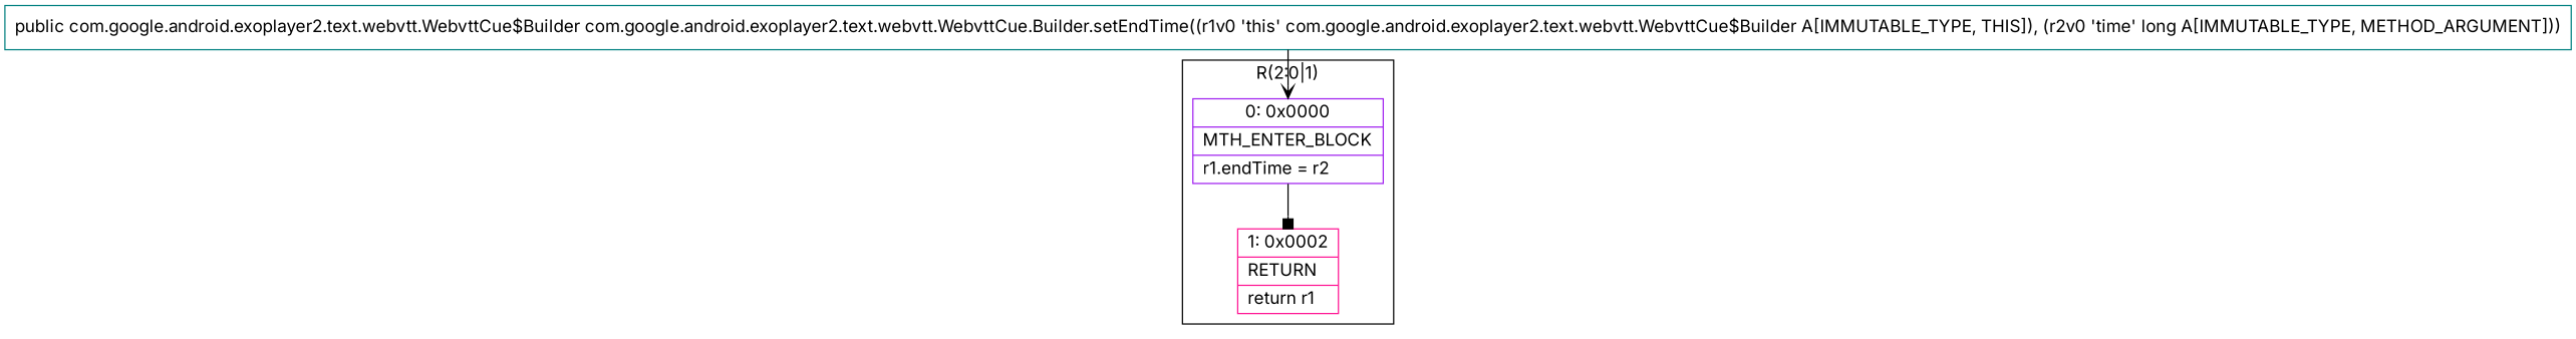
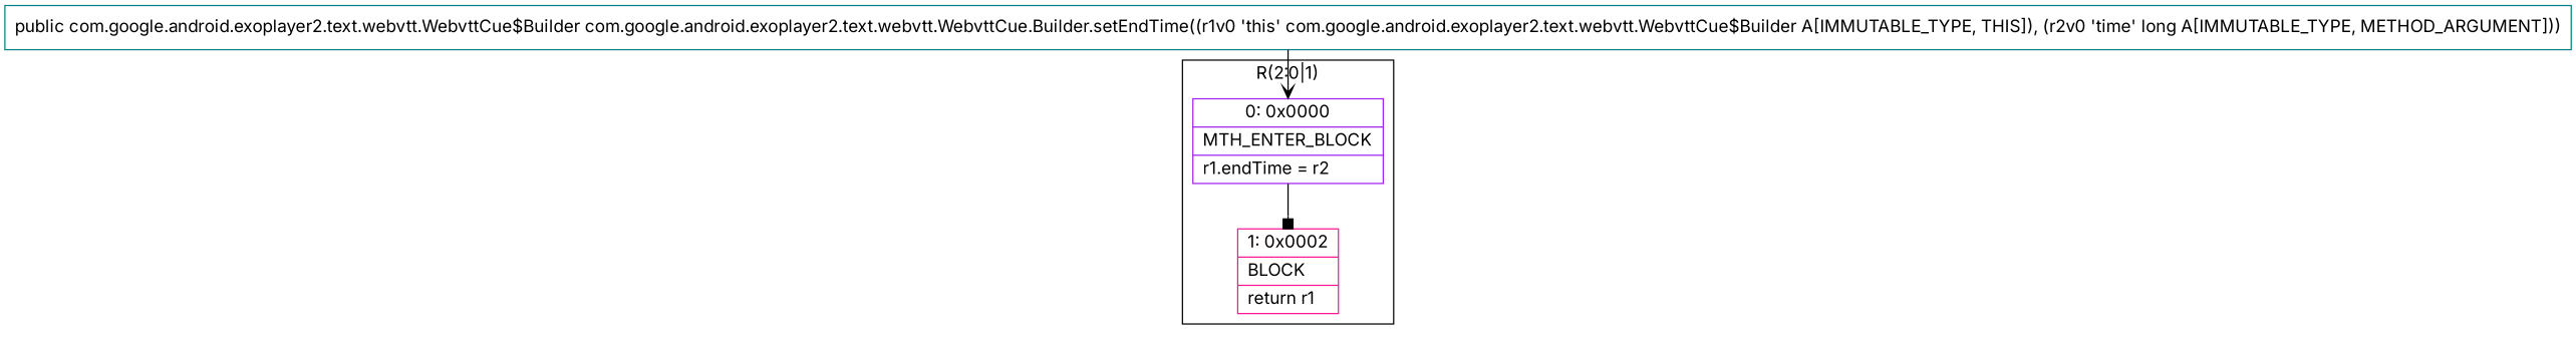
  digraph {
    fontname=Inter
    node [shape=record fontname=Inter]
    edge [fontname=Inter]
    n1 [color=purple label="{0\:\ 0x0000|MTH_ENTER_BLOCK\l|r1.endTime = r2\l}"]
-   n2 [color=deeppink label="{1\:\ 0x0002|RETURN\l|return r1\l}"]
+   n2 [color=deeppink label="{1\:\ 0x0002|BLOCK\l|return r1\l}"]
    n3 [label="{public com.google.android.exoplayer2.text.webvtt.WebvttCue$Builder com.google.android.exoplayer2.text.webvtt.WebvttCue.Builder.setEndTime((r1v0 'this' com.google.android.exoplayer2.text.webvtt.WebvttCue$Builder A[IMMUTABLE_TYPE, THIS]), (r2v0 'time' long A[IMMUTABLE_TYPE, METHOD_ARGUMENT])) }" color=teal]
    subgraph cluster_1 {
      label="R(2:0|1)"
      n1
      n2
    }
    n1 -> n2 [arrowhead=box]
    n3 -> n1 [arrowhead=vee]
  }
